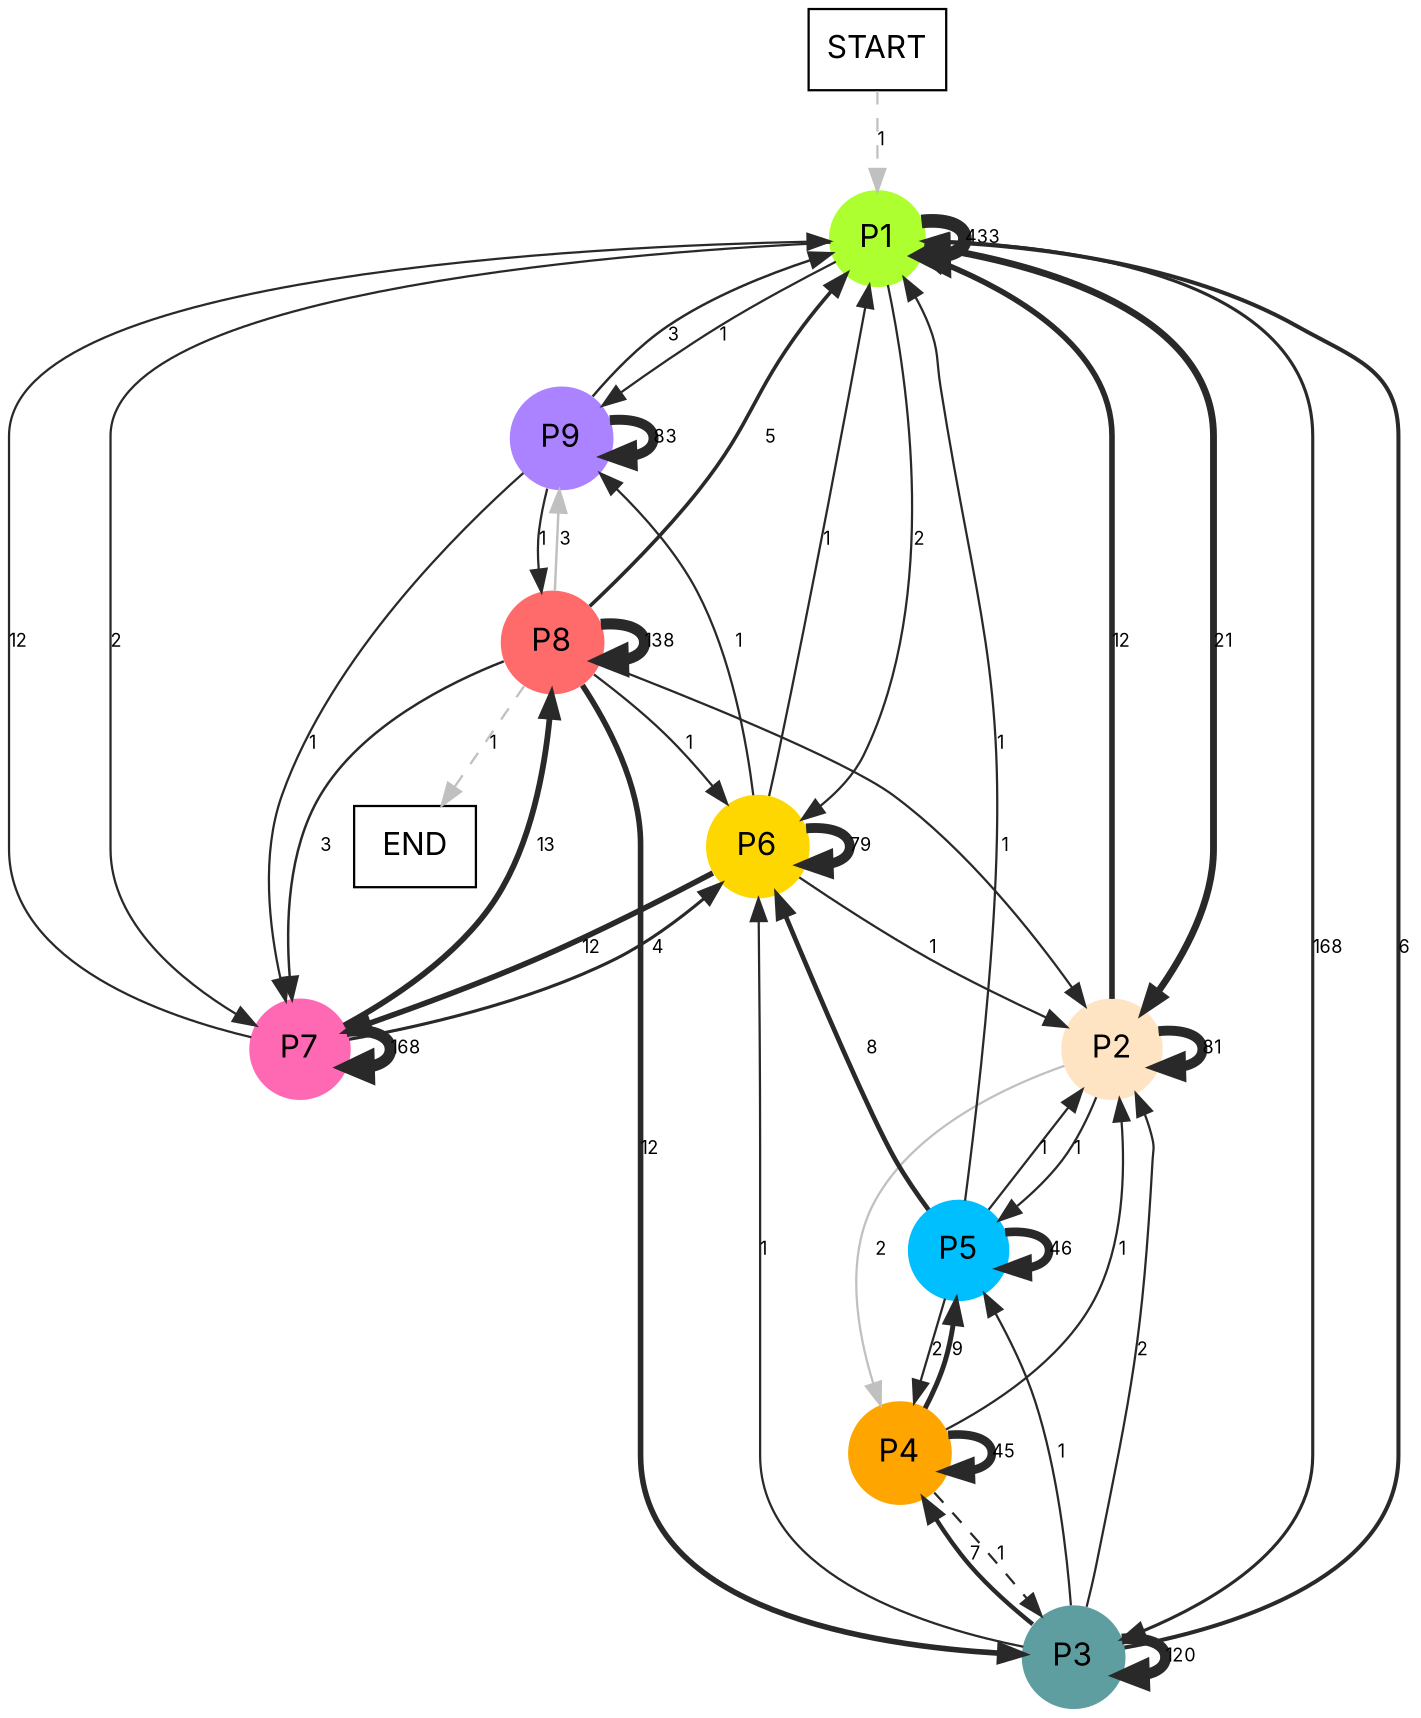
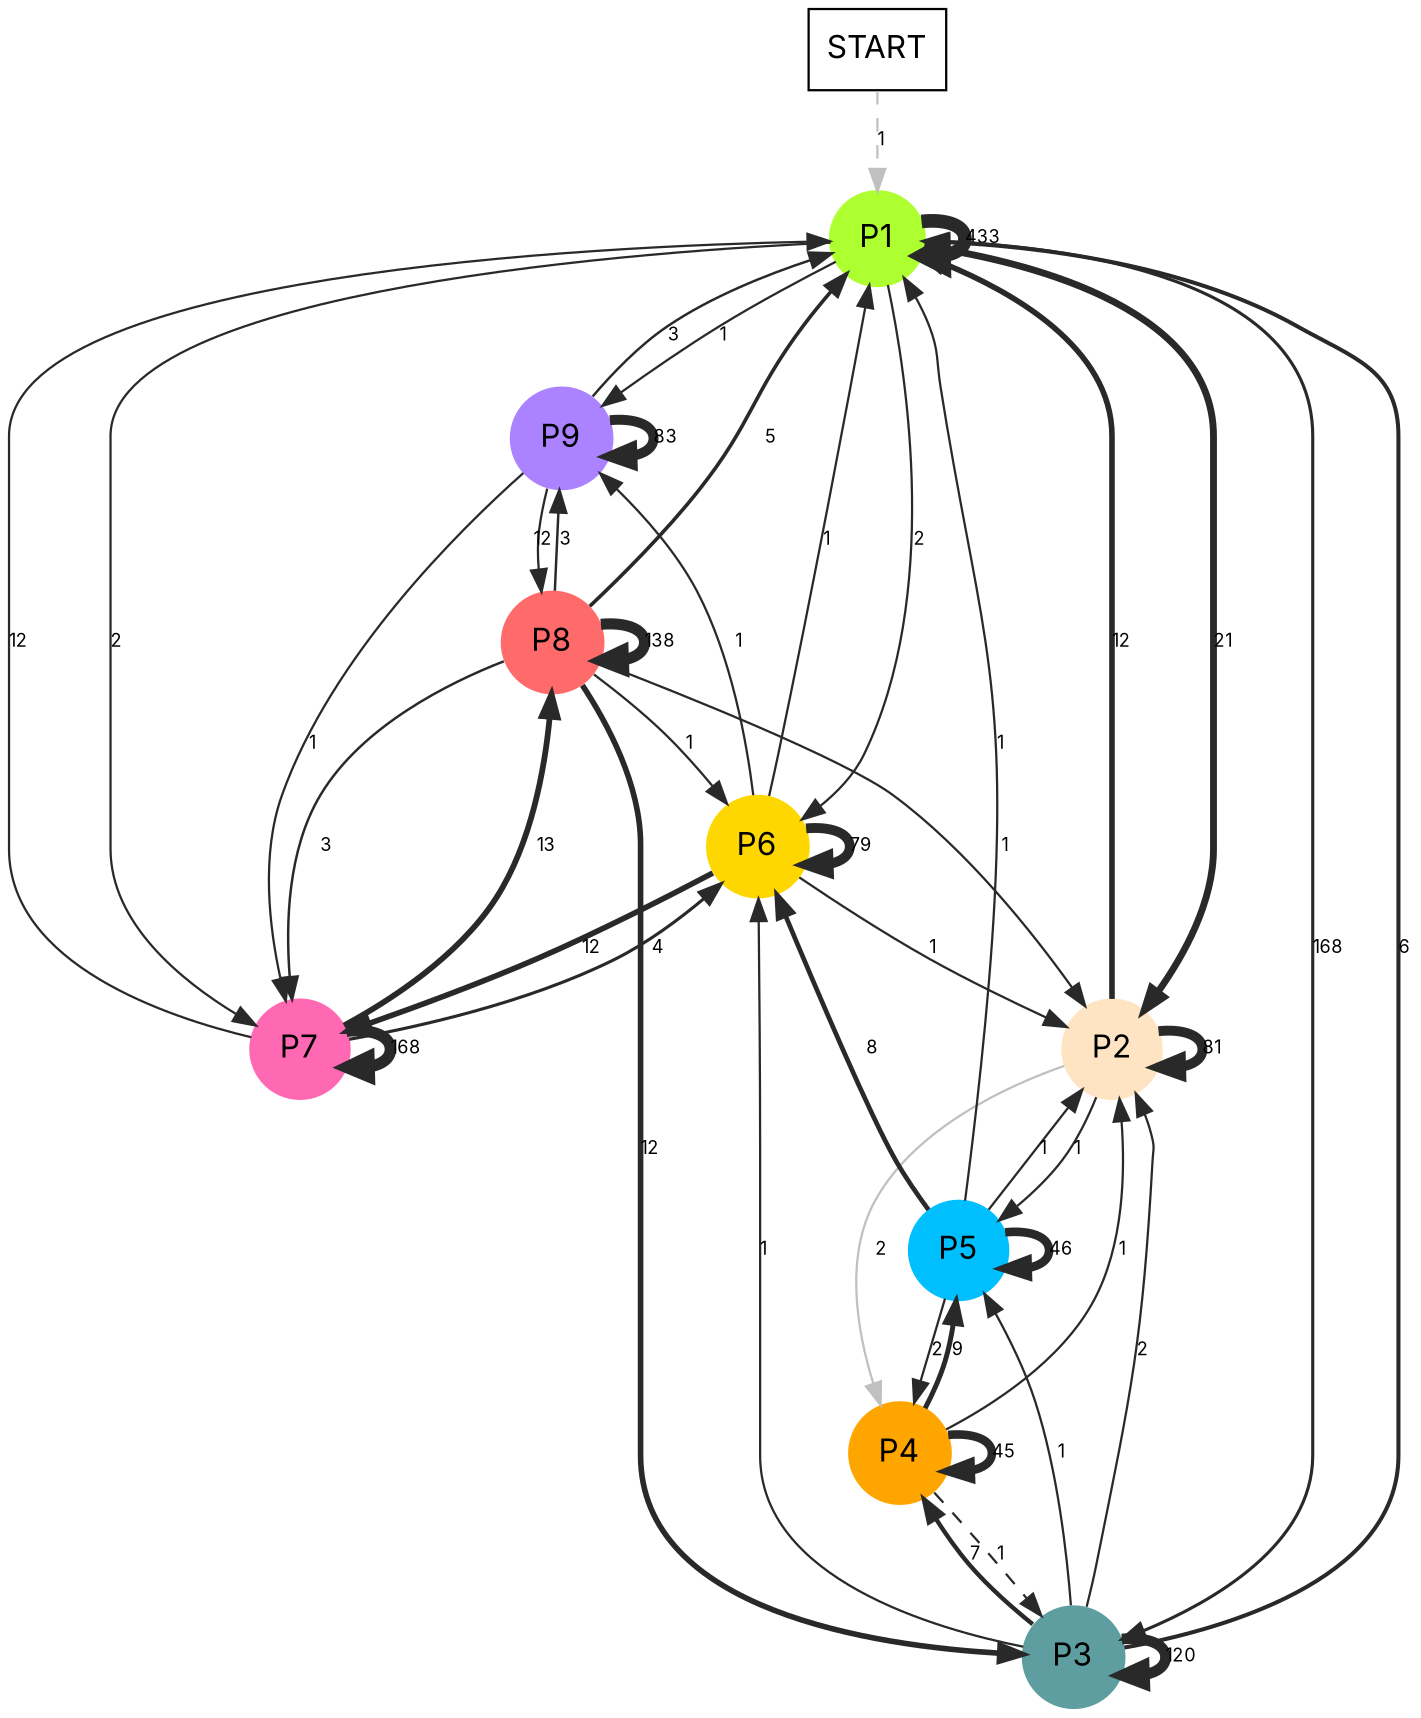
  digraph {
    fontname=Inter
    node [color=black fontname=Inter shape=circle style=filled]
    edge [color=grey16 fontname=Inter fontsize=8 labelfloat=false penwidth=1]
    P1 [color=greenyellow]
    P9 [color=mediumpurple1]
    P2 [color=bisque]
    P3 [color=cadetblue]
    P7 [color=hotpink]
    P6 [color=gold]
    P8 [color=indianred1]
    P4 [color=orange]
    P5 [color=deepskyblue]
-   END [fillcolor=white shape=box]
    START [fillcolor=white shape=box]
    P1 -> P1 [label=433 penwidth=6.07073772800249]
    P1 -> P9 [label=1]
    P1 -> P2 [label=21 penwidth=3.044522437723423]
    P1 -> P3 [label=168 penwidth=1.3862943611198906]
    P1 -> P7 [label=2]
    P1 -> P6 [label=2]
    P9 -> P1 [label=3 penwidth=1.0986122886681098]
    P9 -> P9 [label=83 penwidth=4.418840607796598]
    P9 -> P7 [label=1]
-   P9 -> P8 [label=1]
+   P9 -> P8 [label=12]
    P2 -> P1 [label=12 penwidth=2.4849066497880004]
    P2 -> P2 [label=81 penwidth=4.394449154672439]
    P2 -> P4 [color=grey label=2]
    P2 -> P5 [label=1]
    P3 -> P1 [label=6 penwidth=1.791759469228055]
    P3 -> P2 [label=2]
    P3 -> P3 [label=120 penwidth=4.787491742782046]
    P3 -> P6 [label=1]
    P3 -> P4 [label=7 penwidth=1.9459101490553132]
    P3 -> P5 [label=1]
    P7 -> P1 [label=12]
    P7 -> P7 [label=168 penwidth=5.123963979403259]
    P7 -> P6 [label=4 penwidth=1.3862943611198906]
    P7 -> P8 [label=13 penwidth=2.5649493574615367]
    P6 -> P1 [label=1]
    P6 -> P9 [label=1]
    P6 -> P2 [label=1]
    P6 -> P7 [label=12 penwidth=2.4849066497880004]
    P6 -> P6 [label=79 penwidth=4.3694478524670215]
    P8 -> P1 [label=5 penwidth=1.6094379124341003]
-   P8 -> P9 [color=grey label=3 penwidth=1.0986122886681098]
+   P8 -> P9 [label=3 penwidth=1.0986122886681098]
    P8 -> P2 [label=1]
    P8 -> P3 [label=12 penwidth=2.4849066497880004]
    P8 -> P7 [label=3 penwidth=1.0986122886681098]
    P8 -> P6 [label=1]
    P8 -> P8 [label=138 penwidth=4.927253685157205]
-   P8 -> END [color=grey label=1 style=dashed penwidth=""]
    P4 -> P2 [label=1]
    P4 -> P3 [label=1 style=dashed]
    P4 -> P4 [label=45 penwidth=3.8066624897703196]
    P4 -> P5 [label=9 penwidth=2.1972245773362196]
    P5 -> P1 [label=1]
    P5 -> P2 [label=1]
    P5 -> P6 [label=8 penwidth=2.0794415416798357]
    P5 -> P4 [label=2]
    P5 -> P5 [label=46 penwidth=3.828641396489095]
    START -> P1 [color=grey label=1 style=dashed penwidth=""]
  }
